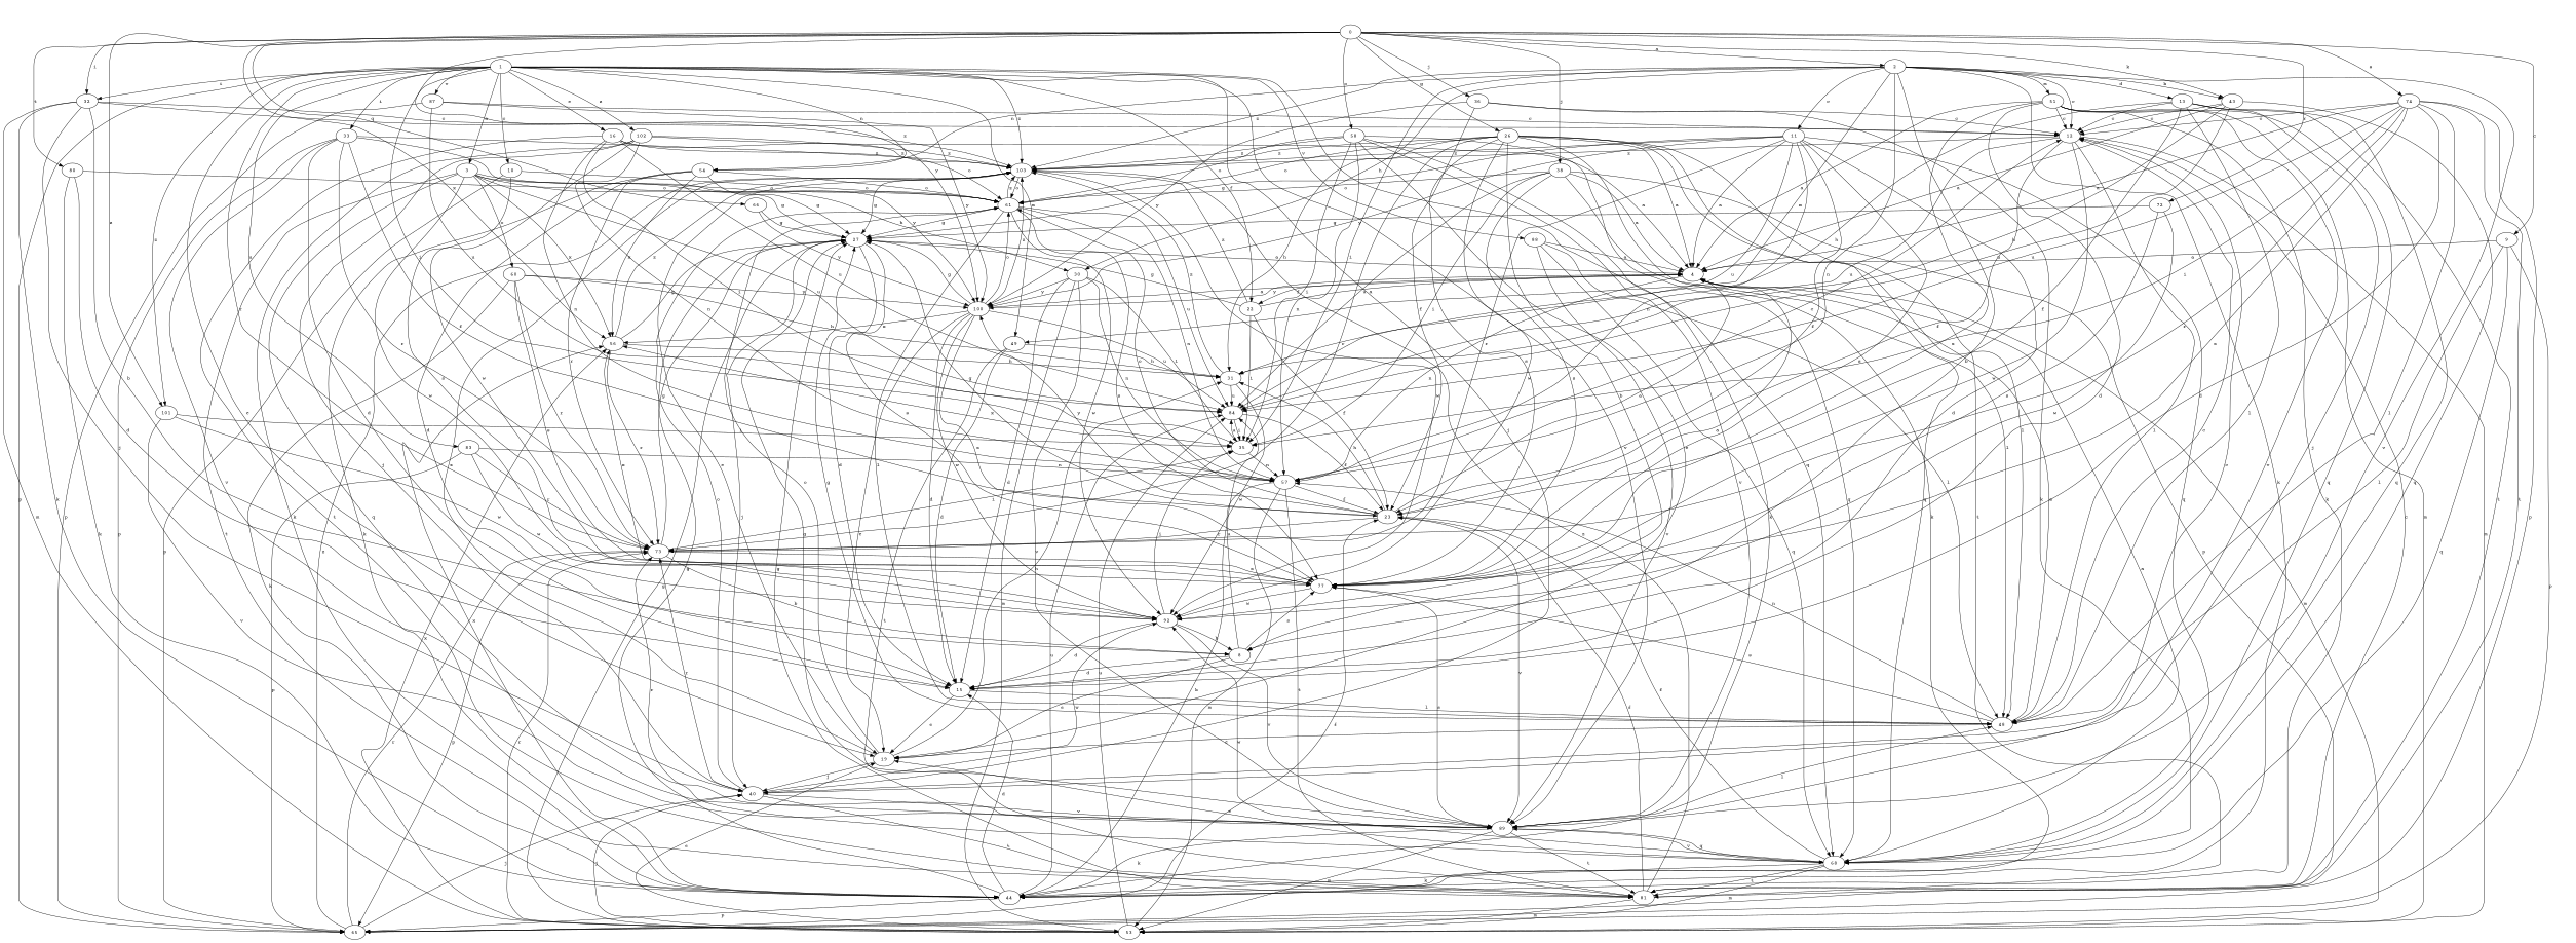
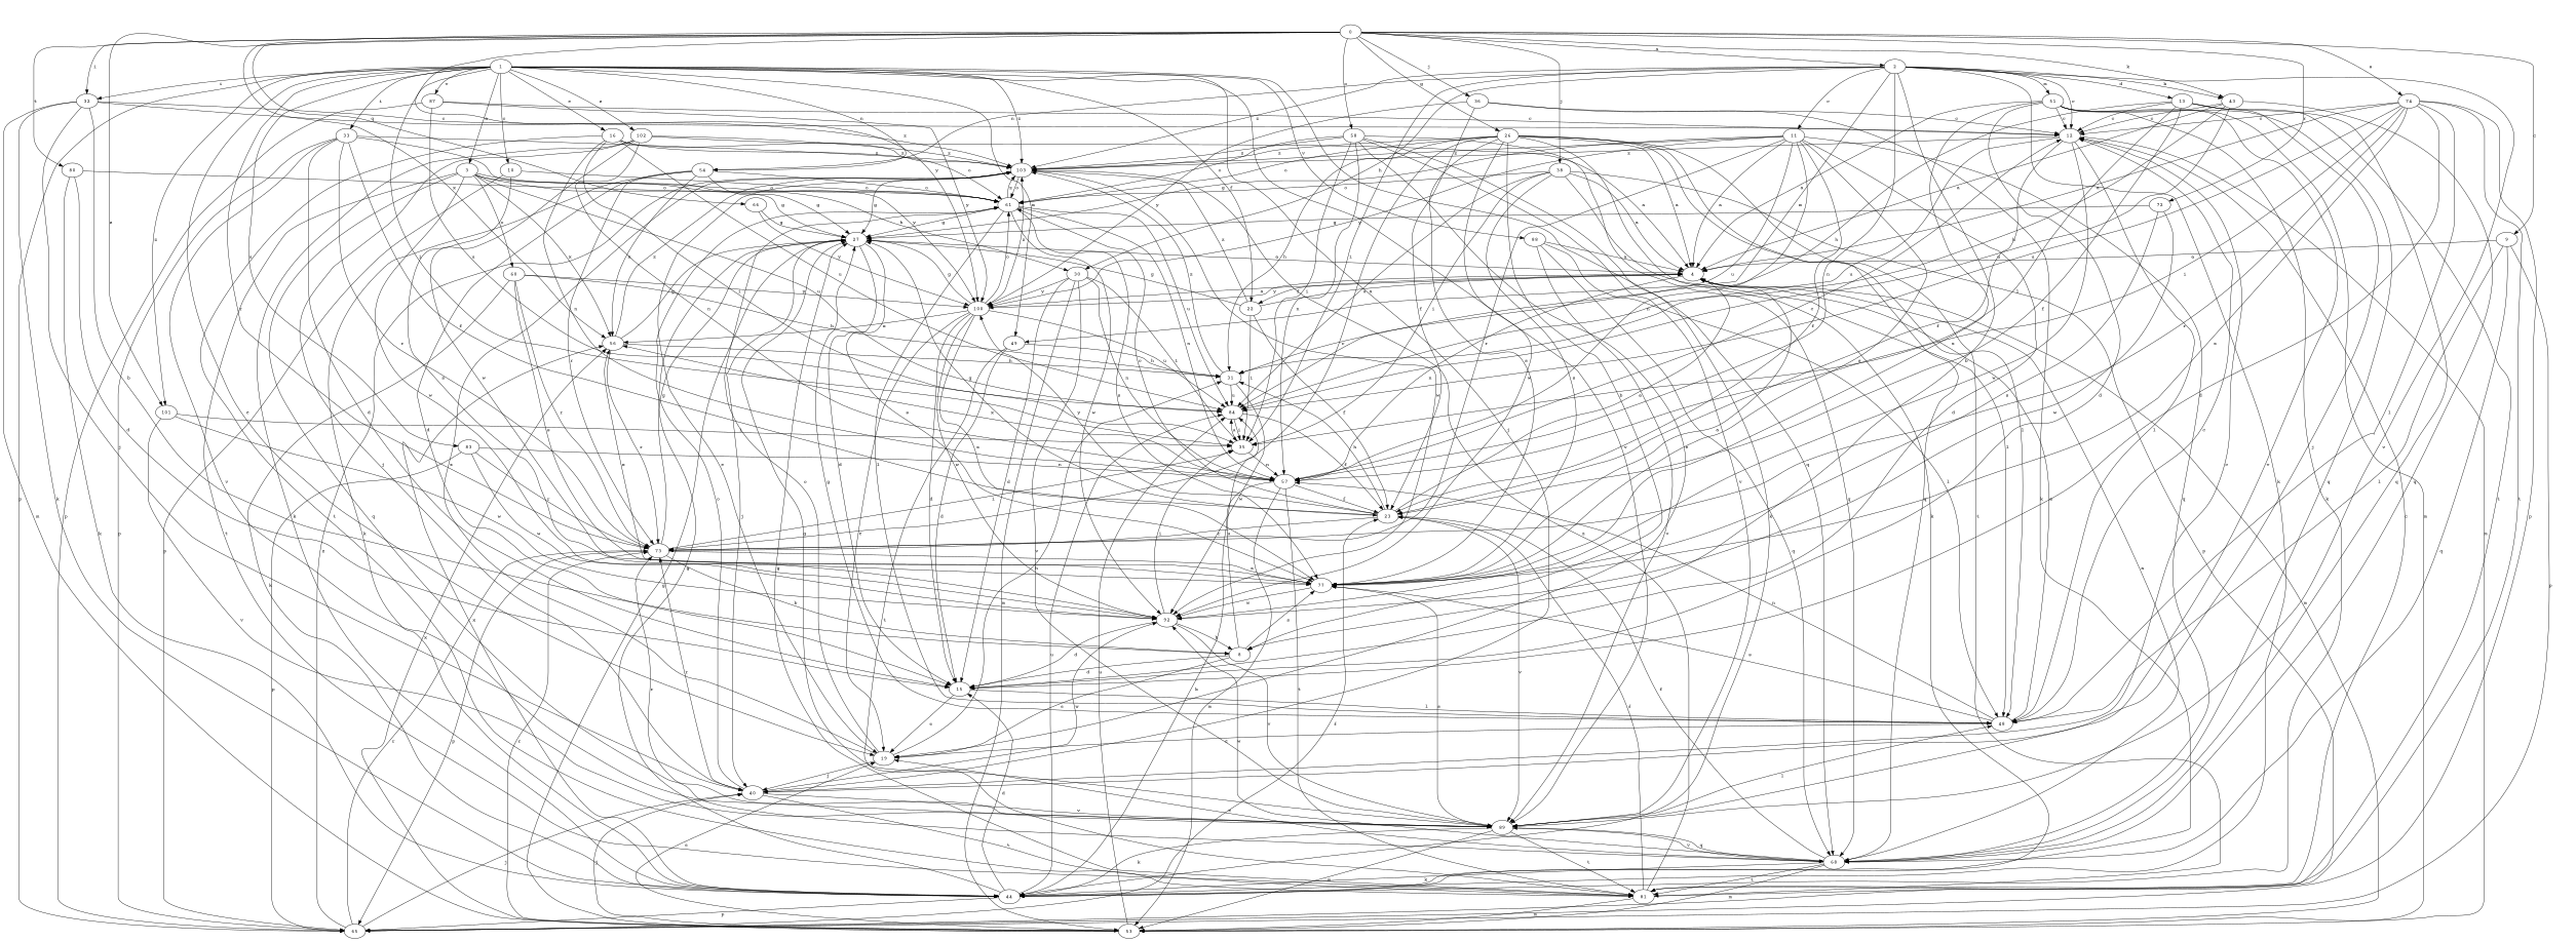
  strict digraph {
    fontname="Courier Prime"
    node [fontname="Courier Prime"]
    edge [fontname="Courier Prime"]
    0
    2
    9
    26
    32
    36
    38
    43
    58
    66
    72
    74
    80
    n14 [label=56]
    100
    101
    35
    49
    54
    89
    103
    8
    11
    12
    13
    30
    44
    51
    57
    65
    68
    4
    48
    73
    61
    81
    92
    77
    31
    40
    53
    23
    84
    19
    27
    15
    1
    3
    10
    16
    22
    33
    83
    87
    88
    102
    60
    0 -> 2 [label=a]
    0 -> 9 [label=c]
    0 -> 26 [label=g]
    0 -> 32 [label=i]
    0 -> 36 [label=j]
    0 -> 38 [label=j]
    0 -> 43 [label=k]
    0 -> 58 [label=o]
    0 -> 66 [label=q]
    0 -> 72 [label=r]
    0 -> 74 [label=s]
    0 -> 80 [label=t]
    0 -> n14 [label=x]
    0 -> 100 [label=y]
    0 -> 101 [label=z]
    2 -> 43 [label=k]
    2 -> 35 [label=i]
    2 -> 49 [label=m]
    2 -> 54 [label=n]
    2 -> 89 [label=v]
    2 -> 103 [label=z]
    2 -> 8 [label=b]
    2 -> 11 [label=c]
    2 -> 12 [label=c]
    2 -> 13 [label=d]
    2 -> 30 [label=h]
    2 -> 44 [label=k]
    2 -> 51 [label=m]
    2 -> 57 [label=n]
    9 -> 65 [label=p]
    9 -> 68 [label=q]
    9 -> 4 [label=a]
    9 -> 48 [label=l]
    26 -> 103 [label=z]
    26 -> 8 [label=b]
    26 -> 44 [label=k]
    26 -> 68 [label=q]
    26 -> 4 [label=a]
    26 -> 48 [label=l]
    26 -> 73 [label=r]
    26 -> 61 [label=o]
    26 -> 81 [label=t]
    26 -> 92 [label=w]
    26 -> 77 [label=s]
    26 -> 31 [label=h]
    32 -> 103 [label=z]
    32 -> 8 [label=b]
    32 -> 12 [label=c]
    32 -> 44 [label=k]
    32 -> 40 [label=j]
    32 -> 53 [label=m]
    36 -> 100 [label=y]
    36 -> 12 [label=c]
    36 -> 44 [label=k]
    36 -> 23 [label=f]
    38 -> 35 [label=i]
    38 -> 65 [label=p]
    38 -> 4 [label=a]
    38 -> 48 [label=l]
    38 -> 61 [label=o]
    38 -> 77 [label=s]
    38 -> 84 [label=u]
    43 -> 12 [label=c]
    43 -> 68 [label=q]
    43 -> 4 [label=a]
    43 -> 31 [label=h]
    43 -> 84 [label=u]
    58 -> 35 [label=i]
    58 -> 89 [label=v]
    58 -> 103 [label=z]
    58 -> 44 [label=k]
    58 -> 57 [label=n]
    58 -> 68 [label=q]
    58 -> 61 [label=o]
    58 -> 19 [label=e]
    66 -> 100 [label=y]
    66 -> 27 [label=g]
    72 -> 92 [label=w]
    72 -> 77 [label=s]
    72 -> 27 [label=g]
    74 -> 35 [label=i]
    74 -> 12 [label=c]
    74 -> 65 [label=p]
    74 -> 4 [label=a]
    74 -> 48 [label=l]
    74 -> 73 [label=r]
    74 -> 81 [label=t]
    74 -> 77 [label=s]
    74 -> 84 [label=u]
    74 -> 15 [label=d]
    80 -> 44 [label=k]
    80 -> 61 [label=o]
    80 -> 15 [label=d]
    n14 -> 103 [label=z]
    n14 -> 73 [label=r]
    n14 -> 31 [label=h]
    n14 -> 27 [label=g]
    100 -> n14 [label=x]
    100 -> 103 [label=z]
    100 -> 4 [label=a]
    100 -> 61 [label=o]
    100 -> 92 [label=w]
    100 -> 77 [label=s]
    100 -> 84 [label=u]
    100 -> 19 [label=e]
    100 -> 27 [label=g]
    100 -> 15 [label=d]
    101 -> 35 [label=i]
    101 -> 89 [label=v]
    101 -> 92 [label=w]
    35 -> 57 [label=n]
    35 -> 84 [label=u]
    49 -> 81 [label=t]
    49 -> 31 [label=h]
    49 -> 15 [label=d]
    54 -> n14 [label=x]
    54 -> 44 [label=k]
    54 -> 73 [label=r]
    54 -> 61 [label=o]
    54 -> 27 [label=g]
    54 -> 15 [label=d]
    89 -> 44 [label=k]
    89 -> 68 [label=q]
    89 -> 48 [label=l]
    89 -> 73 [label=r]
    89 -> 81 [label=t]
    89 -> 77 [label=s]
    89 -> 53 [label=m]
    89 -> 27 [label=g]
    103 -> 61 [label=o]
    103 -> 92 [label=w]
    103 -> 19 [label=e]
    103 -> 27 [label=g]
    8 -> 77 [label=s]
    8 -> 84 [label=u]
    8 -> 19 [label=e]
    8 -> 15 [label=d]
    11 -> 100 [label=y]
    11 -> 103 [label=z]
    11 -> 57 [label=n]
    11 -> 68 [label=q]
    11 -> 4 [label=a]
    11 -> 73 [label=r]
    11 -> 77 [label=s]
    11 -> 23 [label=f]
    11 -> 84 [label=u]
    11 -> 27 [label=g]
    11 -> 15 [label=d]
    12 -> 103 [label=z]
    12 -> 48 [label=l]
    12 -> 92 [label=w]
    12 -> 53 [label=m]
    12 -> 23 [label=f]
    12 -> 84 [label=u]
    13 -> 12 [label=c]
    13 -> 68 [label=q]
-   13 -> 48 [label=l]
+   13 -> 57 [label=l]
    13 -> 81 [label=t]
    13 -> 31 [label=h]
    13 -> 40 [label=j]
    13 -> 23 [label=f]
    30 -> 100 [label=y]
    30 -> 35 [label=i]
    30 -> 89 [label=v]
    30 -> 57 [label=n]
    30 -> 53 [label=m]
    30 -> 15 [label=d]
    44 -> n14 [label=x]
    44 -> 65 [label=p]
    44 -> 84 [label=u]
    44 -> 27 [label=g]
    44 -> 15 [label=d]
    51 -> 89 [label=v]
    51 -> 12 [label=c]
    51 -> 44 [label=k]
    51 -> 68 [label=q]
    51 -> 4 [label=a]
    51 -> 77 [label=s]
    51 -> 53 [label=m]
    51 -> 15 [label=d]
    57 -> n14 [label=x]
    57 -> 12 [label=c]
    57 -> 44 [label=k]
    57 -> 81 [label=t]
    57 -> 53 [label=m]
    57 -> 23 [label=f]
    65 -> 103 [label=z]
    65 -> 73 [label=r]
    65 -> 40 [label=j]
    65 -> 23 [label=f]
    68 -> 89 [label=v]
    68 -> 44 [label=k]
    68 -> 4 [label=a]
    68 -> 81 [label=t]
    68 -> 92 [label=w]
    68 -> 53 [label=m]
    68 -> 23 [label=f]
    68 -> 19 [label=e]
    4 -> 100 [label=y]
    4 -> 57 [label=n]
    4 -> 53 [label=m]
    4 -> 22 [label=f]
    48 -> 12 [label=c]
    48 -> 57 [label=n]
    48 -> 4 [label=a]
    48 -> 77 [label=s]
    48 -> 19 [label=e]
    48 -> 27 [label=g]
    73 -> 35 [label=i]
    73 -> 8 [label=b]
    73 -> 65 [label=p]
    73 -> 77 [label=s]
    73 -> 27 [label=g]
    61 -> 103 [label=z]
    61 -> 57 [label=n]
    61 -> 48 [label=l]
    61 -> 92 [label=w]
    61 -> 77 [label=s]
    61 -> 84 [label=u]
    61 -> 27 [label=g]
    81 -> 103 [label=z]
    81 -> 12 [label=c]
    81 -> 53 [label=m]
    81 -> 23 [label=f]
    81 -> 27 [label=g]
    92 -> 35 [label=i]
    92 -> 89 [label=v]
    92 -> 8 [label=b]
    92 -> 15 [label=d]
    77 -> n14 [label=x]
    77 -> 4 [label=a]
    77 -> 92 [label=w]
    31 -> 103 [label=z]
    31 -> 92 [label=w]
    31 -> 84 [label=u]
    40 -> 89 [label=v]
    40 -> 12 [label=c]
    40 -> 73 [label=r]
    40 -> 61 [label=o]
    40 -> 81 [label=t]
    40 -> 92 [label=w]
    53 -> n14 [label=x]
    53 -> 73 [label=r]
    53 -> 40 [label=j]
    53 -> 84 [label=u]
    53 -> 19 [label=e]
    53 -> 27 [label=g]
    23 -> 100 [label=y]
    23 -> 89 [label=v]
    23 -> 4 [label=a]
    23 -> 73 [label=r]
    23 -> 61 [label=o]
    23 -> 31 [label=h]
    23 -> 27 [label=g]
    84 -> 35 [label=i]
    84 -> 23 [label=f]
    19 -> 103 [label=z]
    19 -> 61 [label=o]
    19 -> 31 [label=h]
    19 -> 40 [label=j]
    27 -> 4 [label=a]
    27 -> 77 [label=s]
    27 -> 40 [label=j]
    27 -> 15 [label=d]
    15 -> 48 [label=l]
    15 -> 19 [label=e]
    1 -> 32 [label=i]
    1 -> 101 [label=z]
    1 -> 35 [label=i]
    1 -> 49 [label=m]
    1 -> 54 [label=n]
    1 -> 89 [label=v]
    1 -> 103 [label=z]
    1 -> 65 [label=p]
    1 -> 68 [label=q]
    1 -> 73 [label=r]
    1 -> 40 [label=j]
    1 -> 19 [label=e]
    1 -> 3 [label=a]
    1 -> 10 [label=c]
    1 -> 16 [label=e]
    1 -> 22 [label=f]
    1 -> 33 [label=i]
    1 -> 83 [label=u]
    1 -> 87 [label=v]
    1 -> 88 [label=v]
    1 -> 102 [label=z]
    3 -> n14 [label=x]
    3 -> 30 [label=h]
    3 -> 68 [label=q]
    3 -> 61 [label=o]
    3 -> 81 [label=t]
    3 -> 92 [label=w]
    3 -> 84 [label=u]
    3 -> 27 [label=g]
    3 -> 60 [label=o]
    10 -> 65 [label=p]
    10 -> 61 [label=o]
    10 -> 77 [label=s]
    16 -> 35 [label=i]
    16 -> 103 [label=z]
    16 -> 57 [label=n]
    16 -> 61 [label=o]
    16 -> 81 [label=t]
    16 -> 84 [label=u]
    22 -> 35 [label=i]
    22 -> 103 [label=z]
    22 -> 4 [label=a]
    22 -> 23 [label=f]
    22 -> 27 [label=g]
    33 -> 100 [label=y]
    33 -> 89 [label=v]
    33 -> 103 [label=z]
    33 -> 65 [label=p]
    33 -> 73 [label=r]
    33 -> 23 [label=f]
    33 -> 15 [label=d]
    83 -> 57 [label=n]
    83 -> 65 [label=p]
    83 -> 73 [label=r]
    83 -> 92 [label=w]
    87 -> 100 [label=y]
    87 -> 12 [label=c]
    87 -> 65 [label=p]
    87 -> 84 [label=u]
    88 -> 89 [label=v]
    88 -> 68 [label=q]
    88 -> 4 [label=a]
    88 -> 48 [label=l]
    102 -> 103 [label=z]
    102 -> 44 [label=k]
    102 -> 57 [label=n]
    102 -> 4 [label=a]
    102 -> 92 [label=w]
    102 -> 40 [label=j]
    60 -> 100 [label=y]
    60 -> 44 [label=k]
    60 -> 73 [label=r]
    60 -> 77 [label=s]
    60 -> 31 [label=h]
  }
